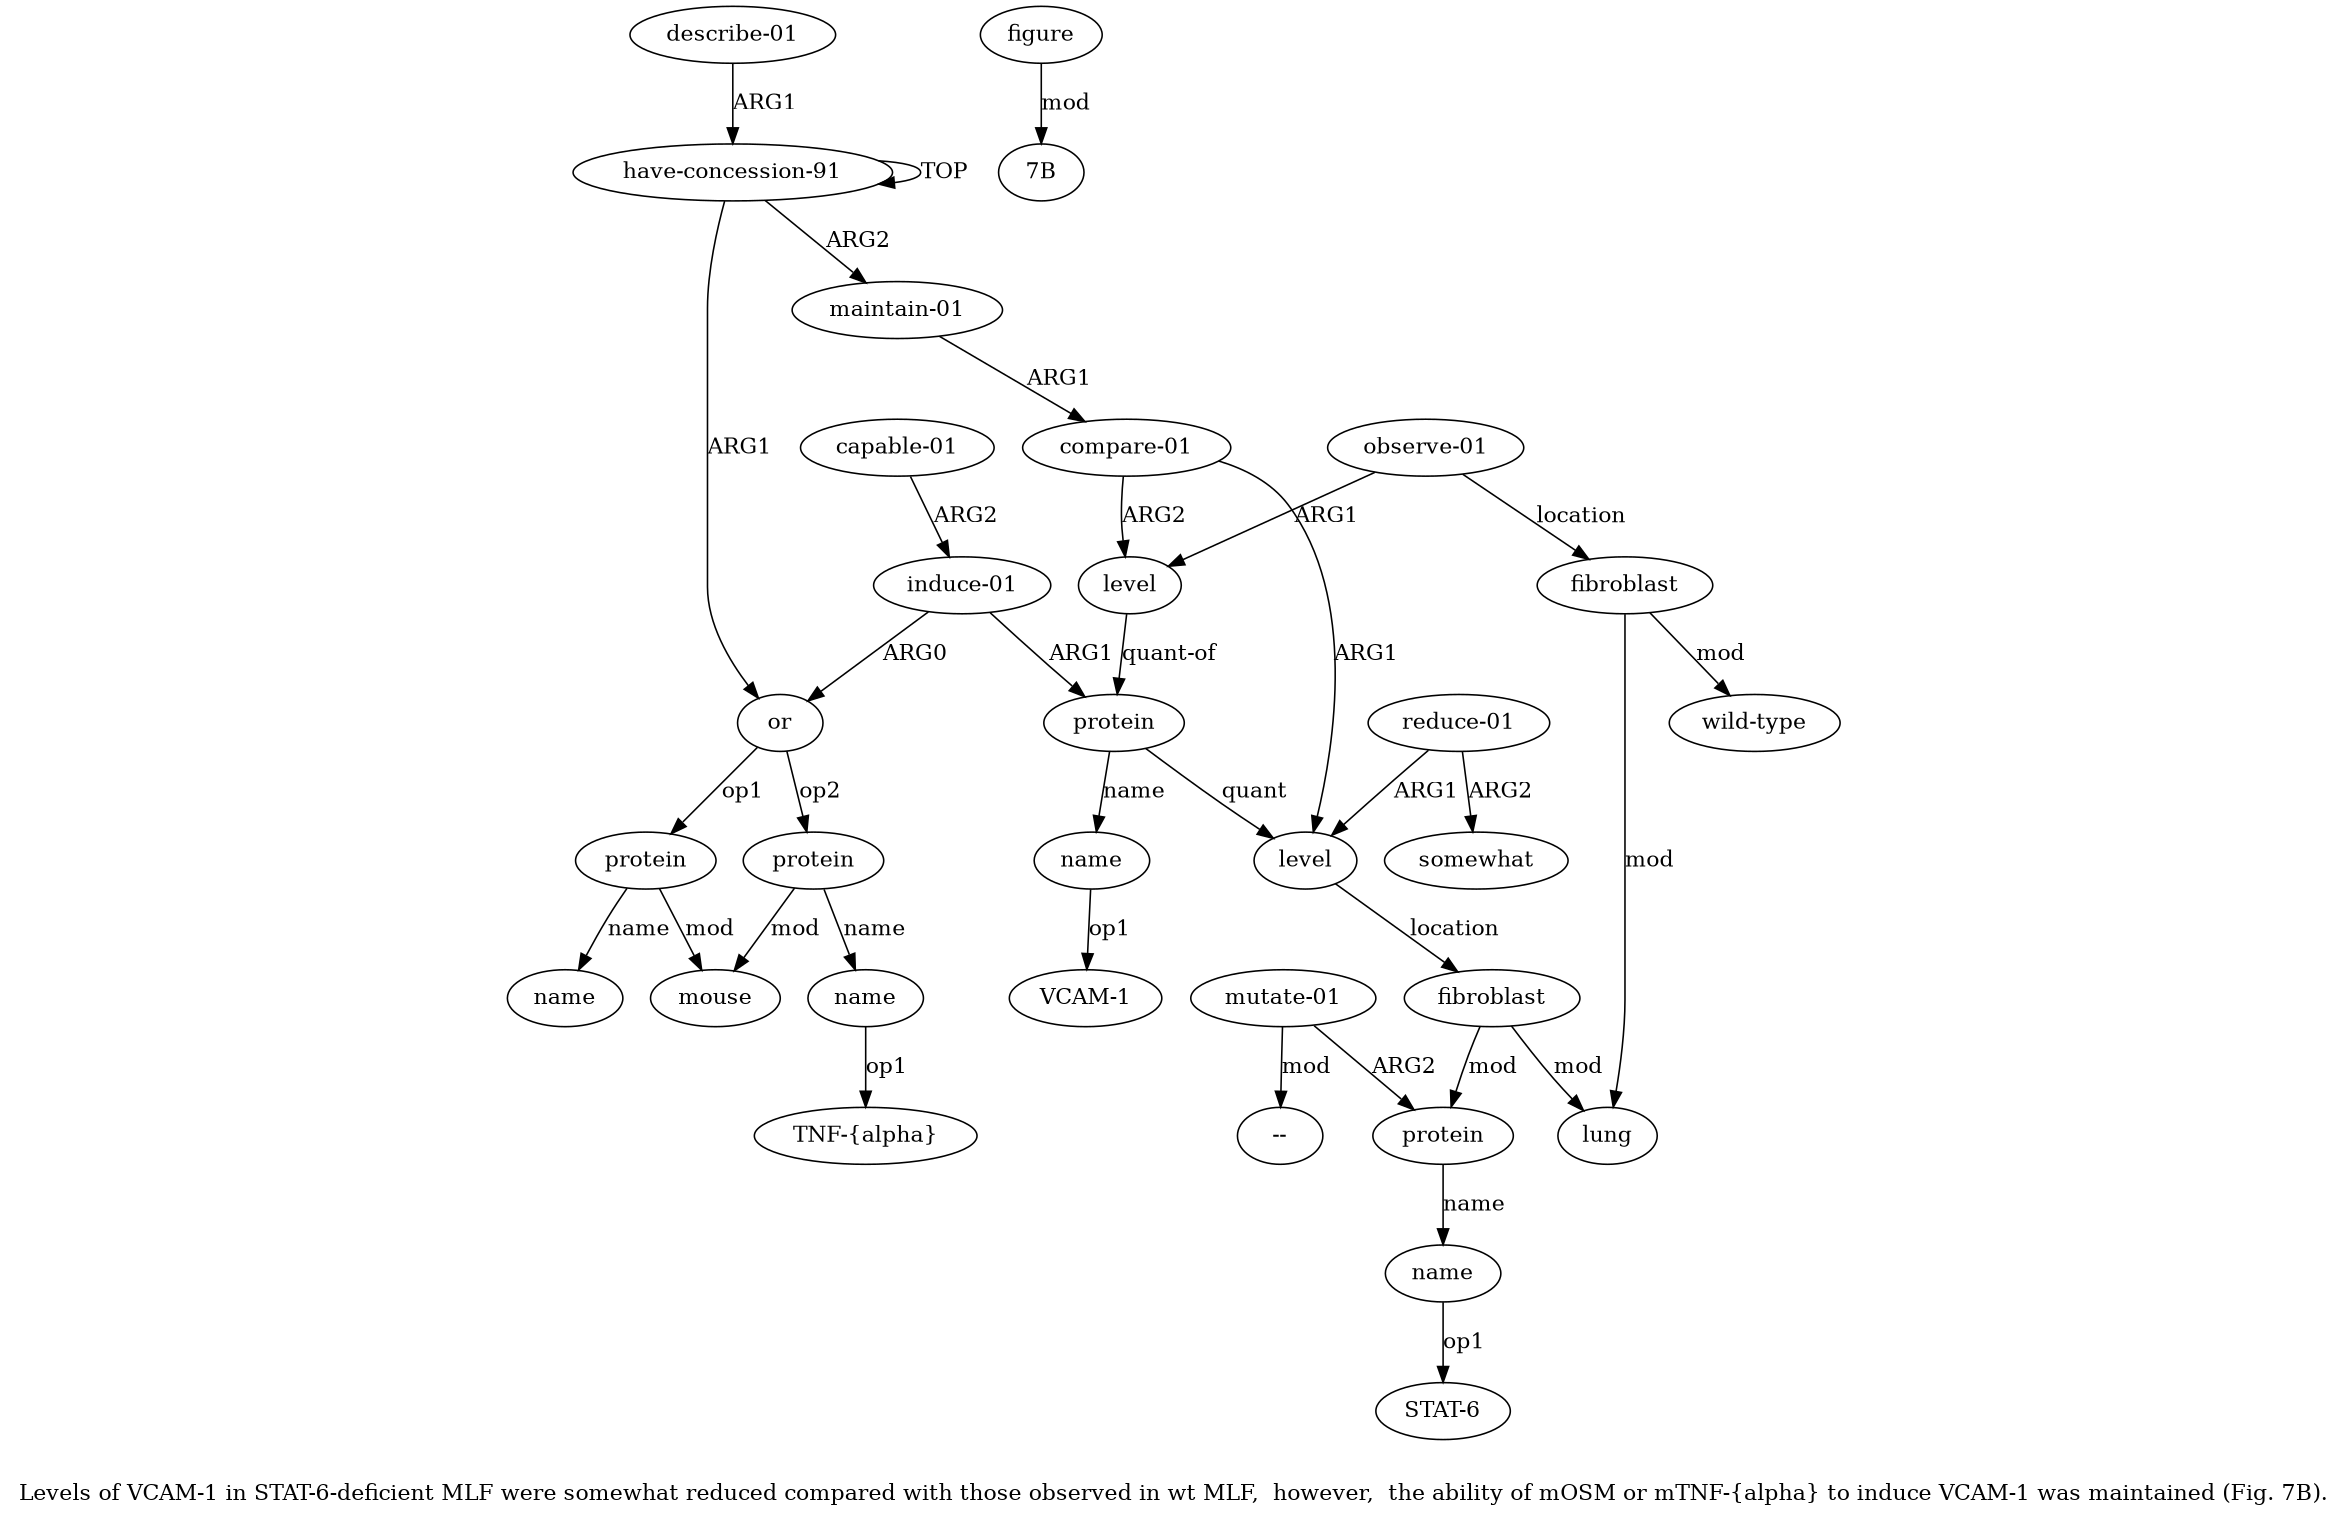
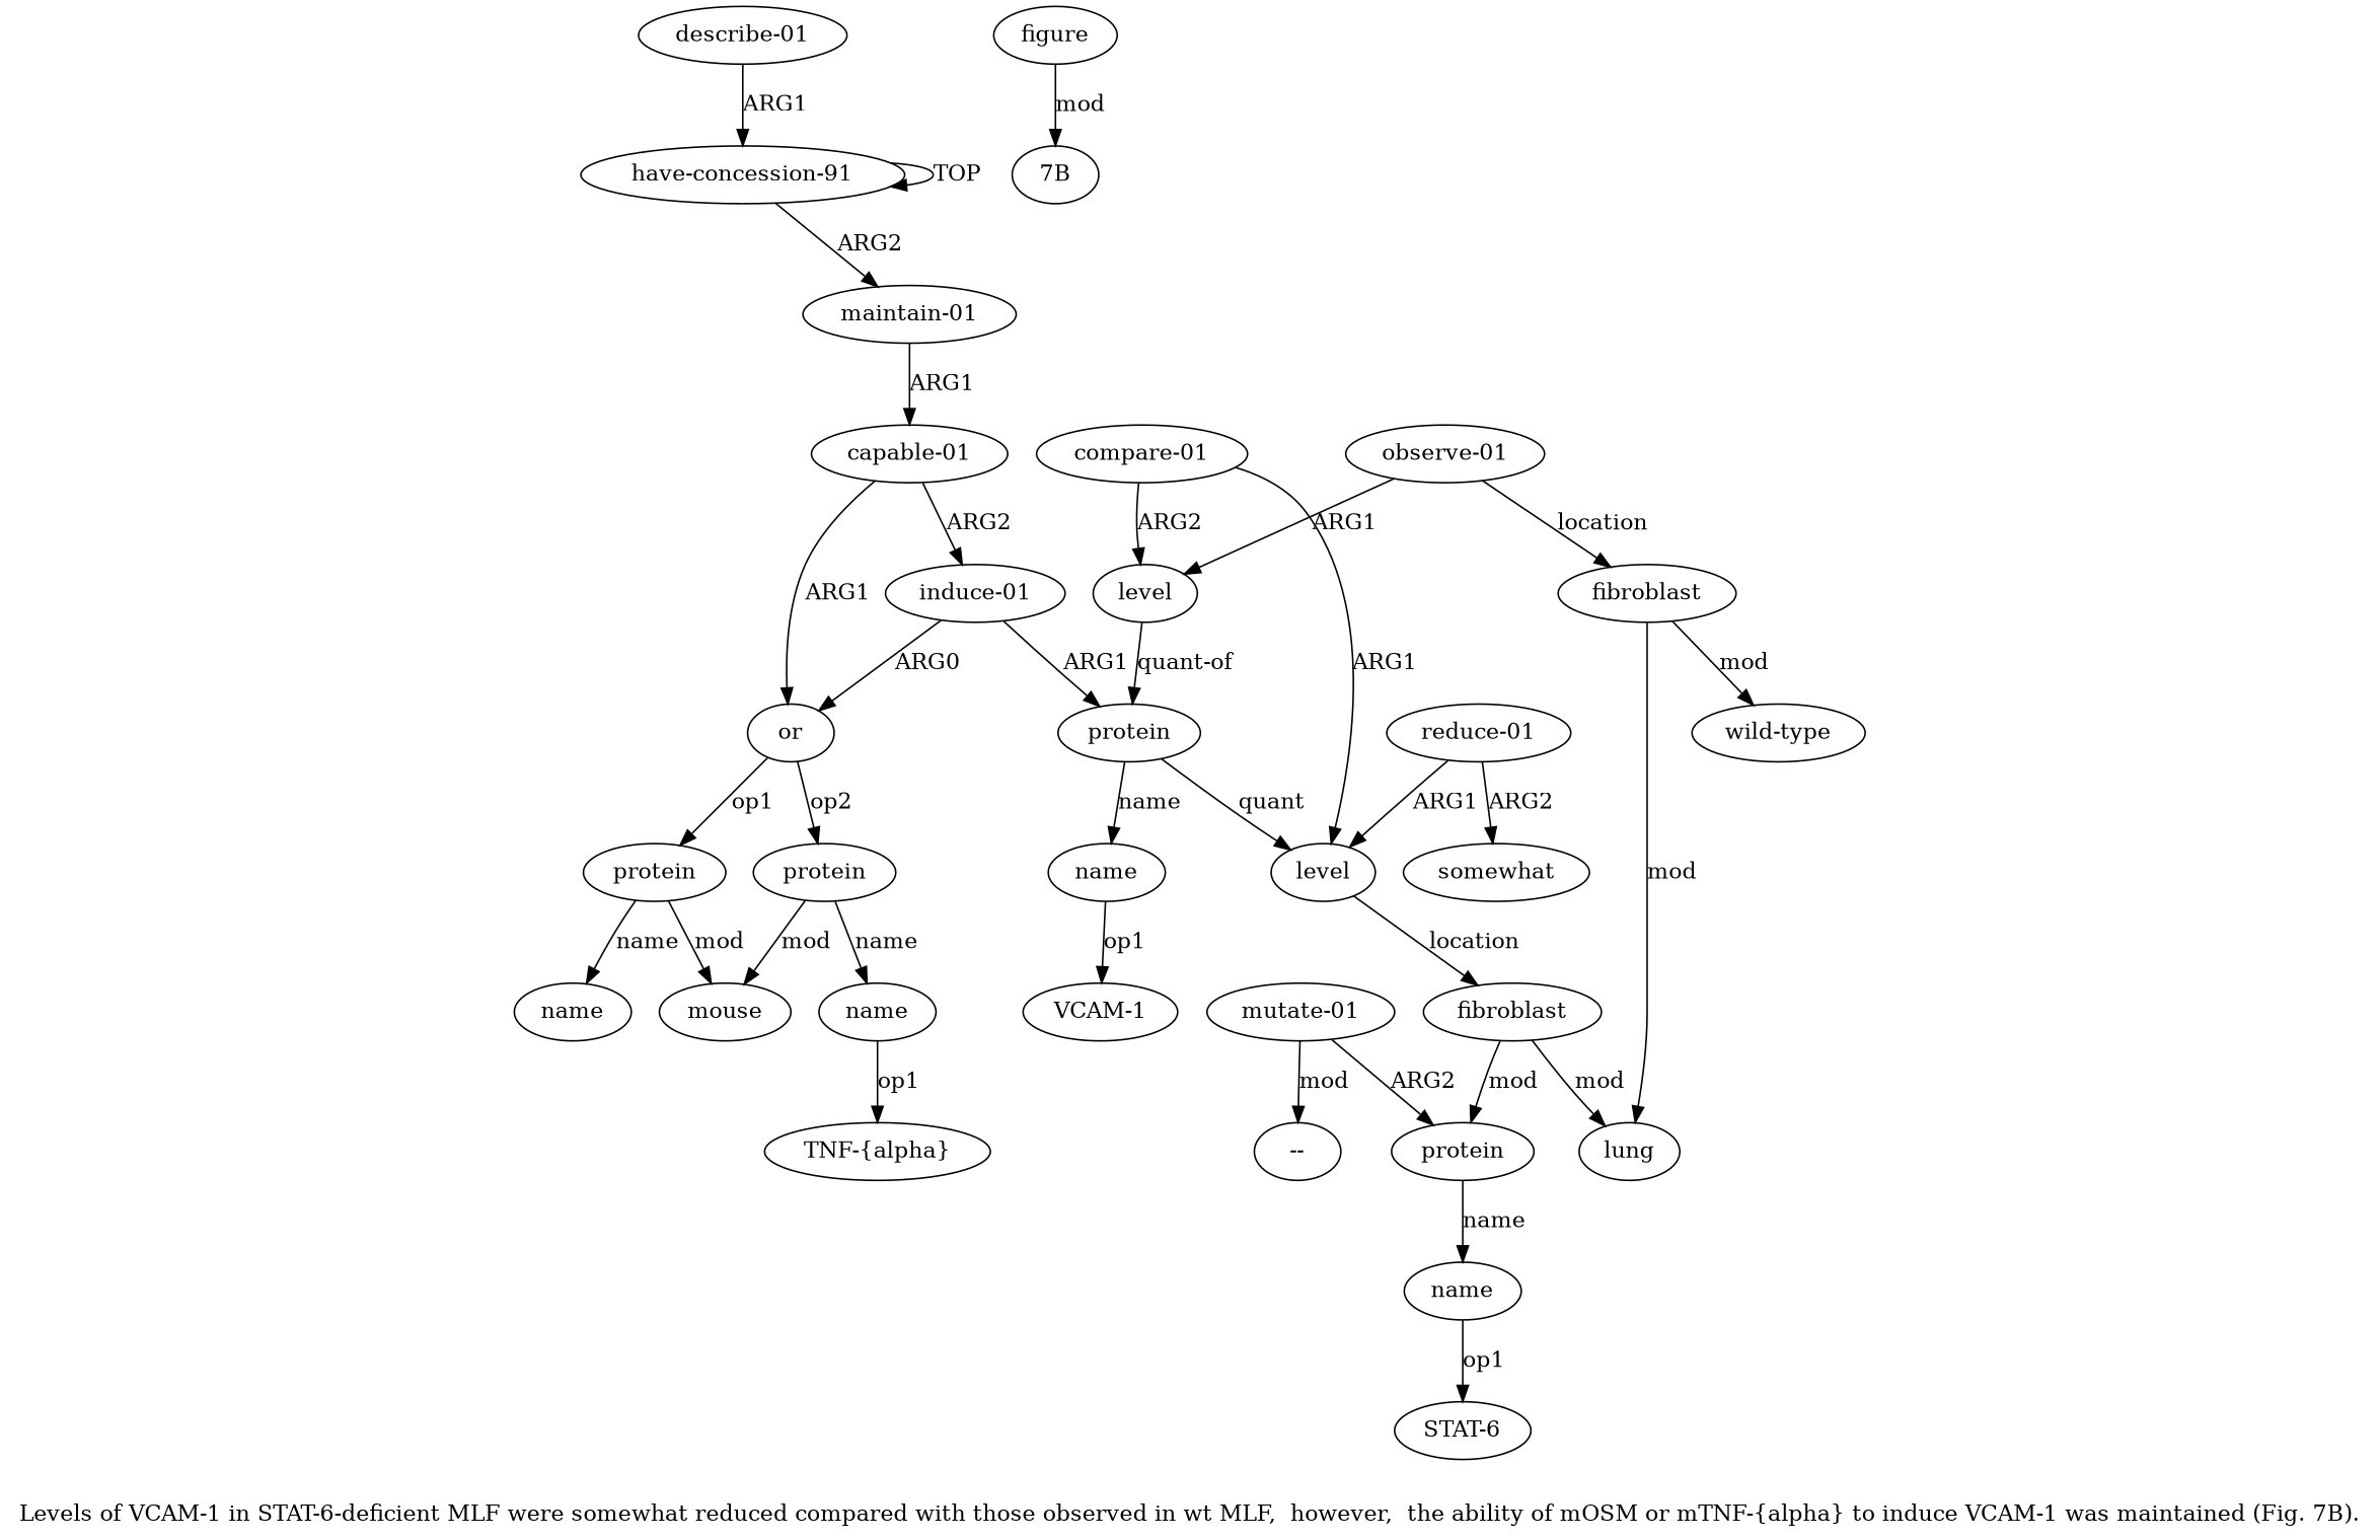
  digraph {
    fontname="DejaVu Serif"
    label="Levels of VCAM-1 in STAT-6-deficient MLF were somewhat reduced compared with those observed in wt MLF,  however,  the ability of mOSM or mTNF-{alpha} to induce VCAM-1 was maintained (Fig. 7B)."
    node [color=black fontname="DejaVu Serif" gold_ind=-1 gold_label=name test_ind=-1 test_label=name]
    edge [color=black fontname="DejaVu Serif" gold_label=mod test_label=mod]
    n1 [gold_ind=20 label=name test_ind=20]
    n2 [gold_ind=21 gold_label=mouse label=mouse test_ind=21 test_label=mouse]
    n3 [gold_ind=22 gold_label=protein label=protein test_ind=22 test_label=protein]
    n4 [gold_ind=23 label=name test_ind=23]
    n5 [gold_label="TNF-{alpha}" label="TNF-{alpha}" test_label="TNF-{alpha}"]
    n6 [gold_ind=24 gold_label="induce-01" label="induce-01" test_ind=24 test_label="induce-01"]
    n7 [gold_ind=18 gold_label=or label=or test_ind=18 test_label=or]
    n8 [gold_ind=3 gold_label=protein label=protein test_ind=3 test_label=protein]
    n9 [gold_ind=19 gold_label=protein label=protein test_ind=19 test_label=protein]
    n10 [gold_ind=2 gold_label=level label=level test_ind=2 test_label=level]
    n11 [gold_ind=4 label=name test_ind=4]
    n12 [gold_ind=5 gold_label=fibroblast label=fibroblast test_ind=5 test_label=fibroblast]
    n13 [gold_label="VCAM-1" label="VCAM-1" test_label="VCAM-1"]
    n14 [gold_ind=25 gold_label="describe-01" label="describe-01" test_ind=25 test_label="describe-01"]
    n15 [gold_ind=0 gold_label="have-concession-91" label="have-concession-91" test_ind=0 test_label="have-concession-91"]
    n16 [gold_ind=26 gold_label=figure label=figure test_ind=26 test_label=figure]
    n17 [gold_label="7B" label="7B" test_label="7B"]
    n18 [gold_ind=16 gold_label="maintain-01" label="maintain-01" test_ind=16 test_label="maintain-01"]
    n19 [gold_ind=17 gold_label="capable-01" label="capable-01" test_ind=17 test_label="capable-01"]
    n20 [gold_ind=1 gold_label="reduce-01" label="reduce-01" test_ind=1 test_label="reduce-01"]
    n21 [gold_ind=15 gold_label=somewhat label=somewhat test_ind=15 test_label=somewhat]
    n22 [gold_label="--" label="--" test_label="--"]
    n23 [gold_ind=14 gold_label="wild-type" label="wild-type" test_ind=14 test_label="wild-type"]
    n24 [gold_ind=11 gold_label=level label=level test_ind=11 test_label=level]
    n25 [gold_ind=10 gold_label="compare-01" label="compare-01" test_ind=10 test_label="compare-01"]
    n26 [gold_ind=6 gold_label=lung label=lung test_ind=6 test_label=lung]
    n27 [gold_ind=7 gold_label=protein label=protein test_ind=7 test_label=protein]
    n28 [gold_ind=13 gold_label=fibroblast label=fibroblast test_ind=13 test_label=fibroblast]
    n29 [gold_ind=12 gold_label="observe-01" label="observe-01" test_ind=12 test_label="observe-01"]
    n30 [gold_ind=8 label=name test_ind=8]
    n31 [gold_label="STAT-6" label="STAT-6" test_label="STAT-6"]
    n32 [gold_ind=9 gold_label="mutate-01" label="mutate-01" test_ind=9 test_label="mutate-01"]
    n3 -> n2 [label=mod]
    n3 -> n4 [gold_label=name label=name test_label=name]
    n4 -> n5 [gold_label=op1 label=op1 test_label=op1]
    n6 -> n7 [gold_label=ARG0 label=ARG0 test_label=ARG0]
    n6 -> n8 [gold_label=ARG1 label=ARG1 test_label=ARG1]
    n7 -> n3 [gold_label=op2 label=op2 test_label=op2]
    n7 -> n9 [gold_label=op1 label=op1 test_label=op1]
    n8 -> n10 [gold_label=quant label=quant test_label=quant]
    n8 -> n11 [gold_label=name label=name test_label=name]
    n9 -> n1 [gold_label=name label=name test_label=name]
    n9 -> n2 [label=mod]
    n10 -> n12 [gold_label=location label=location test_label=location]
    n11 -> n13 [gold_label=op1 label=op1 test_label=op1]
    n12 -> n26 [label=mod]
    n12 -> n27 [label=mod]
    n14 -> n15 [gold_label=ARG1 label=ARG1 test_label=ARG1]
    n15 -> n15 [gold_label=TOP label=TOP test_label=TOP]
    n15 -> n18 [gold_label=ARG2 label=ARG2 test_label=ARG2]
    n16 -> n17 [label=mod]
-   n18 -> n25 [gold_label=ARG1 label=ARG1 test_label=ARG1]
+   n18 -> n19 [gold_label=ARG1 label=ARG1 test_label=ARG1]
    n19 -> n6 [gold_label=ARG2 label=ARG2 test_label=ARG2]
-   n15 -> n7 [gold_label=ARG1 label=ARG1 test_label=ARG1]
+   n19 -> n7 [gold_label=ARG1 label=ARG1 test_label=ARG1]
    n20 -> n10 [gold_label=ARG1 label=ARG1 test_label=ARG1]
    n20 -> n21 [gold_label=ARG2 label=ARG2 test_label=ARG2]
    n24 -> n8 [gold_label="quant-of" label="quant-of" test_label="quant-of"]
    n25 -> n10 [gold_label=ARG1 label=ARG1 test_label=ARG1]
    n25 -> n24 [gold_label=ARG2 label=ARG2 test_label=ARG2]
    n27 -> n30 [gold_label=name label=name test_label=name]
    n28 -> n23 [label=mod]
    n28 -> n26 [label=mod]
    n29 -> n24 [gold_label=ARG1 label=ARG1 test_label=ARG1]
    n29 -> n28 [gold_label=location label=location test_label=location]
    n30 -> n31 [gold_label=op1 label=op1 test_label=op1]
    n32 -> n22 [label=mod]
    n32 -> n27 [gold_label=ARG2 label=ARG2 test_label=ARG2]
  }
